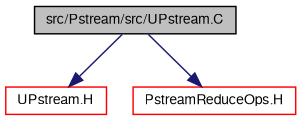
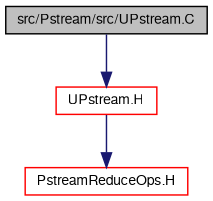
  digraph {
    node [color=red fontname=FreeSans fontsize=10 shape=record]
    edge [color=midnightblue fontname=FreeSans fontsize=10 labelfontname=FreeSans labelfontsize=10 style=solid]
    n1 [color=black fillcolor=grey75 fontcolor=black height=0.2 label="src/Pstream/src/UPstream.C" style=filled width=0.4]
    n2 [height=0.2 label="UPstream.H" width=0.4]
    n3 [height=0.2 label="PstreamReduceOps.H" width=0.4]
    n1 -> n2
-   n1 -> n3
+   n2 -> n3
  }
